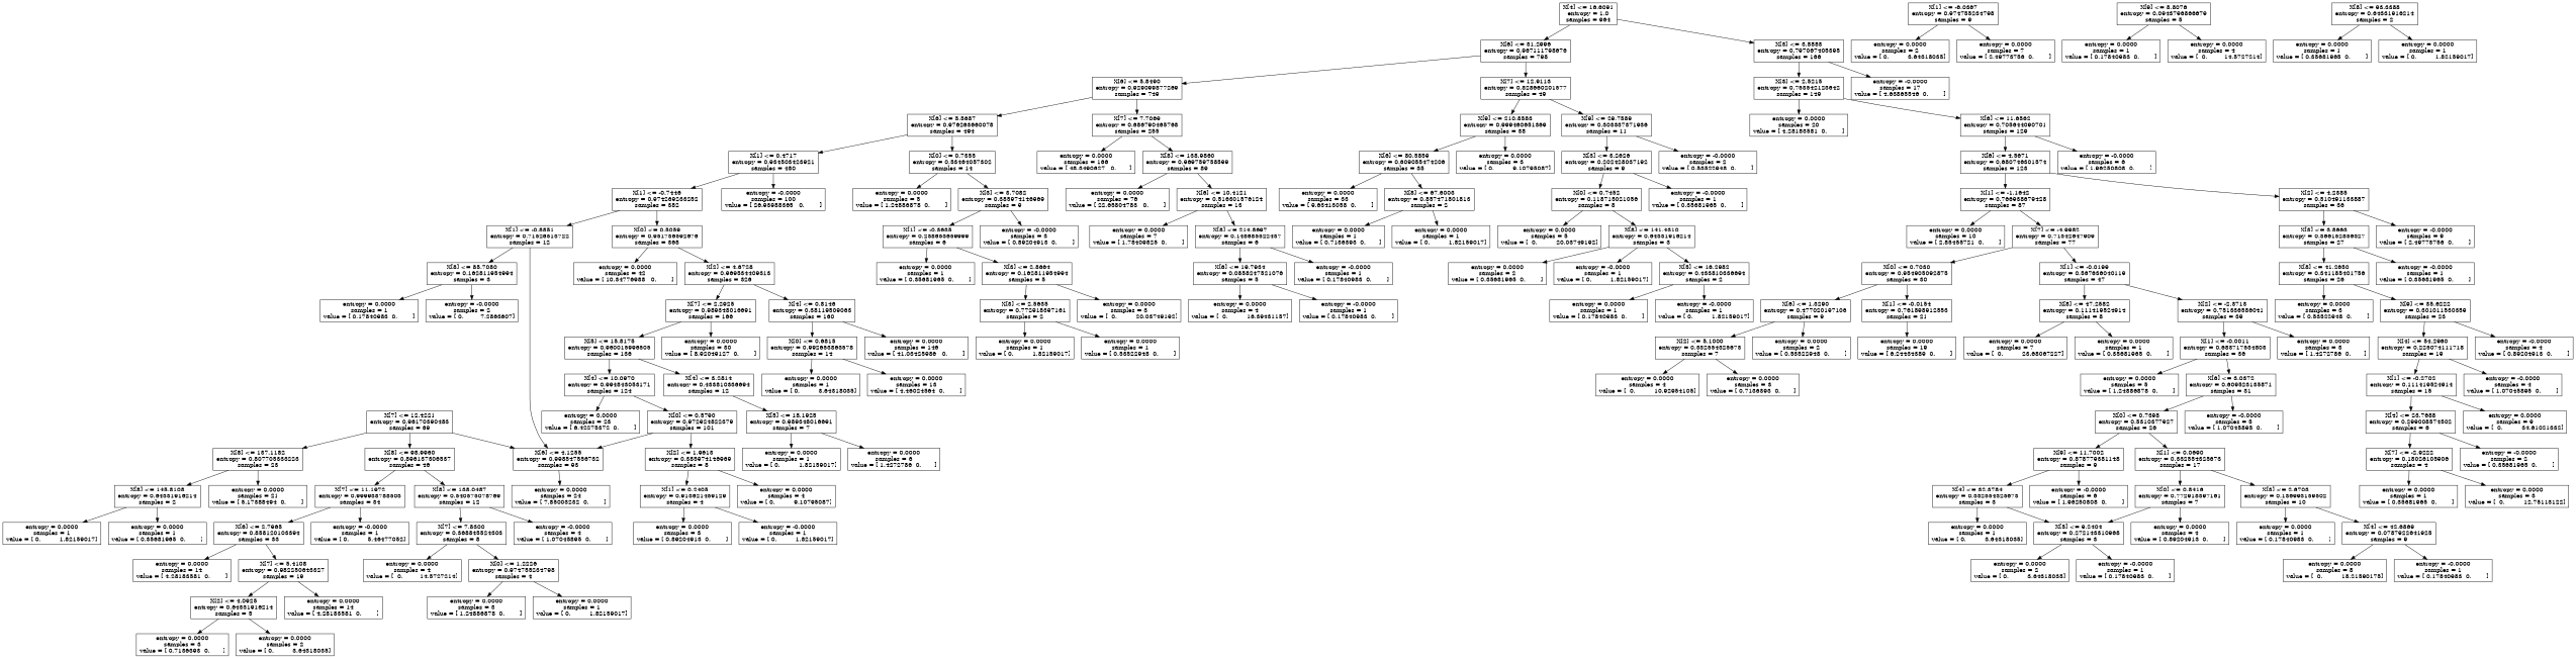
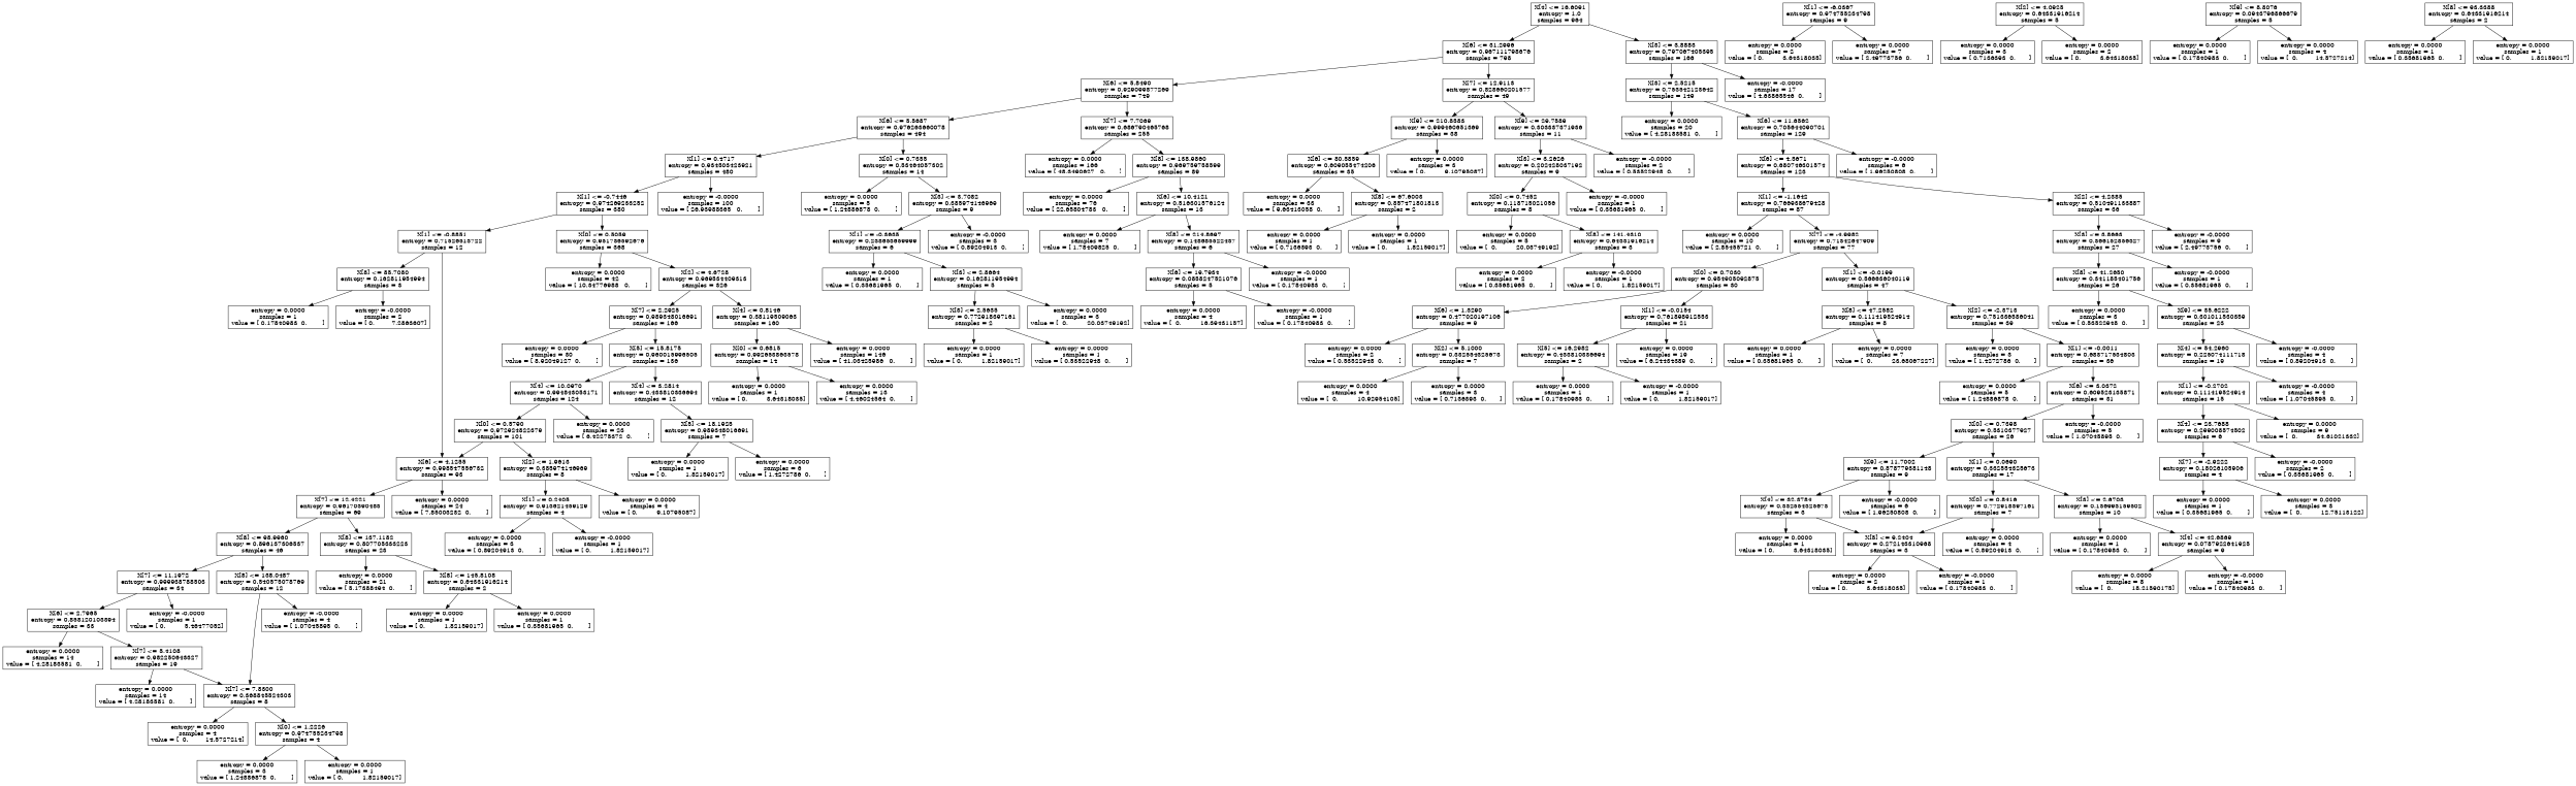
  digraph {
    node [shape=box]
    n1 [label="X[4] <= 16.6091\nentropy = 1.0\nsamples = 964"]
    n2 [label="X[6] <= 31.2996\nentropy = 0.967111798676\nsamples = 798"]
    n3 [label="X[3] <= 3.8883\nentropy = 0.797067405395\nsamples = 166"]
    n4 [label="X[6] <= 5.8490\nentropy = 0.929099877269\nsamples = 749"]
    n5 [label="X[7] <= 12.9113\nentropy = 0.828660201577\nsamples = 49"]
    n6 [label="X[3] <= 2.5215\nentropy = 0.753542123642\nsamples = 149"]
    n7 [label="entropy = -0.0000\nsamples = 17\nvalue = [ 4.63865546  0.        ]"]
    n8 [label="X[6] <= 5.5687\nentropy = 0.976263660078\nsamples = 494"]
    n9 [label="X[7] <= 7.7069\nentropy = 0.686790465768\nsamples = 255"]
    n10 [label="X[9] <= 210.8583\nentropy = 0.999460651369\nsamples = 38"]
    n11 [label="X[9] <= 29.7589\nentropy = 0.303337371936\nsamples = 11"]
    n12 [label="X[1] <= 0.4717\nentropy = 0.934503423921\nsamples = 480"]
    n13 [label="X[0] <= 0.7355\nentropy = 0.53464057302\nsamples = 14"]
    n14 [label="entropy = 0.0000\nsamples = 166\nvalue = [ 48.3490627   0.       ]"]
    n15 [label="X[8] <= 138.9860\nentropy = 0.969759758599\nsamples = 89"]
-   n16 [label="X[1] <= -0.7446\nentropy = 0.974269233252\nsamples = 382"]
+   n16 [label="X[1] <= -0.7446\nentropy = 0.974269233252\nsamples = 380"]
    n17 [label="entropy = -0.0000\nsamples = 100\nvalue = [ 26.93988365   0.        ]"]
    n18 [label="entropy = 0.0000\nsamples = 5\nvalue = [ 1.24886878  0.        ]"]
    n19 [label="X[3] <= 3.7082\nentropy = 0.385974146969\nsamples = 9"]
    n20 [label="X[1] <= -0.8851\nentropy = 0.71526513722\nsamples = 12"]
    n21 [label="X[0] <= 0.5059\nentropy = 0.951736592676\nsamples = 368"]
    n22 [label="X[8] <= 85.7080\nentropy = 0.162811954994\nsamples = 3"]
    n23 [label="X[6] <= 4.1255\nentropy = 0.998547556732\nsamples = 93"]
    n24 [label="entropy = 0.0000\nsamples = 42\nvalue = [ 10.34776988   0.        ]"]
    n25 [label="X[2] <= 4.6728\nentropy = 0.969534409313\nsamples = 326"]
    n26 [label="X[1] <= -6.0367\nentropy = 0.974755234798\nsamples = 9"]
    n27 [label="entropy = 0.0000\nsamples = 2\nvalue = [ 0.          3.64318035]"]
    n28 [label="entropy = 0.0000\nsamples = 7\nvalue = [ 2.49773756  0.        ]"]
    n29 [label="entropy = 0.0000\nsamples = 1\nvalue = [ 0.17840983  0.        ]"]
    n30 [label="entropy = -0.0000\nsamples = 2\nvalue = [ 0.         7.2863607]"]
    n31 [label="X[7] <= 2.2925\nentropy = 0.989348016691\nsamples = 166"]
    n32 [label="X[4] <= 0.8146\nentropy = 0.38119509063\nsamples = 160"]
    n33 [label="entropy = 0.0000\nsamples = 30\nvalue = [ 8.92049127  0.        ]"]
    n34 [label="X[5] <= 15.8175\nentropy = 0.960015996505\nsamples = 136"]
    n35 [label="X[0] <= 0.6815\nentropy = 0.992653863578\nsamples = 14"]
    n36 [label="entropy = 0.0000\nsamples = 146\nvalue = [ 41.03425986   0.        ]"]
    n37 [label="X[4] <= 10.0970\nentropy = 0.994843053171\nsamples = 124"]
    n38 [label="X[4] <= 3.2814\nentropy = 0.433810336694\nsamples = 12"]
    n39 [label="X[0] <= 0.5790\nentropy = 0.972924822379\nsamples = 101"]
    n40 [label="entropy = 0.0000\nsamples = 23\nvalue = [ 6.42275372  0.        ]"]
    n41 [label="X[5] <= 18.1925\nentropy = 0.989348016691\nsamples = 7"]
    n42 [label="X[2] <= 1.9613\nentropy = 0.385974146969\nsamples = 8"]
    n43 [label="X[1] <= 0.2405\nentropy = 0.913621459129\nsamples = 4"]
    n44 [label="entropy = 0.0000\nsamples = 4\nvalue = [ 0.          9.10795087]"]
    n45 [label="X[7] <= 12.4221\nentropy = 0.96170390483\nsamples = 69"]
    n46 [label="entropy = 0.0000\nsamples = 24\nvalue = [ 7.85003232  0.        ]"]
    n47 [label="entropy = 0.0000\nsamples = 3\nvalue = [ 0.89204913  0.        ]"]
    n48 [label="entropy = -0.0000\nsamples = 1\nvalue = [ 0.          1.82159017]"]
    n49 [label="X[8] <= 98.9960\nentropy = 0.896137306537\nsamples = 46"]
    n50 [label="X[8] <= 137.1182\nentropy = 0.807705333223\nsamples = 23"]
    n51 [label="X[7] <= 11.1972\nentropy = 0.999938788503\nsamples = 34"]
    n52 [label="X[8] <= 138.0487\nentropy = 0.540575078769\nsamples = 12"]
    n53 [label="entropy = 0.0000\nsamples = 21\nvalue = [ 5.17388494  0.        ]"]
    n54 [label="X[8] <= 145.8108\nentropy = 0.64331916214\nsamples = 2"]
    n55 [label="X[6] <= 2.7965\nentropy = 0.858120103394\nsamples = 33"]
    n56 [label="entropy = -0.0000\nsamples = 1\nvalue = [ 0.          5.46477052]"]
    n57 [label="X[7] <= 7.8300\nentropy = 0.368845524303\nsamples = 8"]
    n58 [label="entropy = -0.0000\nsamples = 4\nvalue = [ 1.07045895  0.        ]"]
    n59 [label="entropy = 0.0000\nsamples = 14\nvalue = [ 4.28183581  0.        ]"]
    n60 [label="X[7] <= 5.4108\nentropy = 0.982250643327\nsamples = 19"]
    n61 [label="X[2] <= 4.0925\nentropy = 0.64331916214\nsamples = 5"]
    n62 [label="entropy = 0.0000\nsamples = 14\nvalue = [ 4.28183581  0.        ]"]
    n63 [label="entropy = 0.0000\nsamples = 3\nvalue = [ 0.7136393  0.       ]"]
    n64 [label="entropy = 0.0000\nsamples = 2\nvalue = [ 0.          3.64318035]"]
    n65 [label="entropy = 0.0000\nsamples = 4\nvalue = [  0.         14.5727214]"]
    n66 [label="X[0] <= 1.2226\nentropy = 0.974755234798\nsamples = 4"]
    n67 [label="entropy = 0.0000\nsamples = 3\nvalue = [ 1.24886878  0.        ]"]
    n68 [label="entropy = 0.0000\nsamples = 1\nvalue = [ 0.          1.82159017]"]
    n69 [label="entropy = 0.0000\nsamples = 1\nvalue = [ 0.          1.82159017]"]
    n70 [label="entropy = 0.0000\nsamples = 1\nvalue = [ 0.35681965  0.        ]"]
    n71 [label="X[9] <= 8.8076\nentropy = 0.0943796866679\nsamples = 5"]
    n72 [label="entropy = 0.0000\nsamples = 1\nvalue = [ 0.17840983  0.        ]"]
    n73 [label="entropy = 0.0000\nsamples = 4\nvalue = [  0.         14.5727214]"]
    n74 [label="entropy = 0.0000\nsamples = 1\nvalue = [ 0.          1.82159017]"]
    n75 [label="entropy = 0.0000\nsamples = 6\nvalue = [ 1.4272786  0.       ]"]
    n76 [label="entropy = 0.0000\nsamples = 1\nvalue = [ 0.          3.64318035]"]
    n77 [label="entropy = 0.0000\nsamples = 13\nvalue = [ 4.46024564  0.        ]"]
    n78 [label="X[1] <= -0.3635\nentropy = 0.238653659999\nsamples = 6"]
    n79 [label="entropy = -0.0000\nsamples = 3\nvalue = [ 0.89204913  0.        ]"]
    n80 [label="entropy = 0.0000\nsamples = 1\nvalue = [ 0.35681965  0.        ]"]
    n81 [label="X[3] <= 2.8664\nentropy = 0.162811954994\nsamples = 5"]
    n82 [label="X[3] <= 2.5635\nentropy = 0.772918397161\nsamples = 2"]
    n83 [label="entropy = 0.0000\nsamples = 3\nvalue = [  0.          20.03749192]"]
    n84 [label="entropy = 0.0000\nsamples = 1\nvalue = [ 0.          1.82159017]"]
    n85 [label="entropy = 0.0000\nsamples = 1\nvalue = [ 0.53522948  0.        ]"]
    n86 [label="entropy = 0.0000\nsamples = 76\nvalue = [ 22.65804783   0.        ]"]
    n87 [label="X[6] <= 10.4121\nentropy = 0.516301576124\nsamples = 13"]
    n88 [label="entropy = 0.0000\nsamples = 7\nvalue = [ 1.78409825  0.        ]"]
    n89 [label="X[8] <= 214.8697\nentropy = 0.148685522437\nsamples = 6"]
    n90 [label="X[6] <= 19.7934\nentropy = 0.0858247521076\nsamples = 5"]
    n91 [label="entropy = -0.0000\nsamples = 1\nvalue = [ 0.17840983  0.        ]"]
    n92 [label="entropy = 0.0000\nsamples = 4\nvalue = [  0.          16.39431157]"]
    n93 [label="entropy = -0.0000\nsamples = 1\nvalue = [ 0.17840983  0.        ]"]
    n94 [label="X[6] <= 80.5859\nentropy = 0.609055474206\nsamples = 35"]
    n95 [label="entropy = 0.0000\nsamples = 3\nvalue = [ 0.          9.10795087]"]
    n96 [label="X[3] <= 3.2626\nentropy = 0.202428037192\nsamples = 9"]
    n97 [label="entropy = -0.0000\nsamples = 2\nvalue = [ 0.53522948  0.        ]"]
    n98 [label="entropy = 0.0000\nsamples = 33\nvalue = [ 9.63413058  0.        ]"]
    n99 [label="X[8] <= 67.6003\nentropy = 0.857471801813\nsamples = 2"]
    n100 [label="entropy = 0.0000\nsamples = 1\nvalue = [ 0.7136393  0.       ]"]
    n101 [label="entropy = 0.0000\nsamples = 1\nvalue = [ 0.          1.82159017]"]
    n102 [label="X[0] <= 0.7452\nentropy = 0.118715021056\nsamples = 8"]
    n103 [label="entropy = -0.0000\nsamples = 1\nvalue = [ 0.35681965  0.        ]"]
    n104 [label="entropy = 0.0000\nsamples = 5\nvalue = [  0.          20.03749192]"]
    n105 [label="X[8] <= 141.4310\nentropy = 0.64331916214\nsamples = 3"]
    n106 [label="entropy = 0.0000\nsamples = 2\nvalue = [ 0.35681965  0.        ]"]
    n107 [label="entropy = -0.0000\nsamples = 1\nvalue = [ 0.          1.82159017]"]
    n108 [label="entropy = 0.0000\nsamples = 20\nvalue = [ 4.28183581  0.        ]"]
    n109 [label="X[6] <= 11.6562\nentropy = 0.705644090701\nsamples = 129"]
    n110 [label="X[6] <= 4.5671\nentropy = 0.680746301574\nsamples = 123"]
    n111 [label="entropy = -0.0000\nsamples = 6\nvalue = [ 1.96250808  0.        ]"]
    n112 [label="X[1] <= -1.1642\nentropy = 0.766938679428\nsamples = 87"]
    n113 [label="X[2] <= 4.2385\nentropy = 0.510491133887\nsamples = 36"]
    n114 [label="entropy = 0.0000\nsamples = 10\nvalue = [ 2.85455721  0.        ]"]
    n115 [label="X[7] <= -4.9982\nentropy = 0.71342647909\nsamples = 77"]
    n116 [label="X[3] <= 3.8663\nentropy = 0.366152856327\nsamples = 27"]
    n117 [label="entropy = -0.0000\nsamples = 9\nvalue = [ 2.49773756  0.        ]"]
    n118 [label="X[0] <= 0.7030\nentropy = 0.954905092875\nsamples = 30"]
-   n119 [label="X[1] <= -0.0199\nentropy = 0.567636040119\nsamples = 47"]
+   n119 [label="X[1] <= -0.0199\nentropy = 0.566636040119\nsamples = 47"]
    n120 [label="X[6] <= 1.3290\nentropy = 0.477020197106\nsamples = 9"]
    n121 [label="X[1] <= -0.0154\nentropy = 0.761898912553\nsamples = 21"]
    n122 [label="X[8] <= 47.2582\nentropy = 0.111419524914\nsamples = 8"]
    n123 [label="X[2] <= -2.3713\nentropy = 0.751336586041\nsamples = 39"]
    n124 [label="entropy = 0.0000\nsamples = 2\nvalue = [ 0.53522948  0.        ]"]
    n125 [label="X[2] <= 5.1000\nentropy = 0.332554325673\nsamples = 7"]
    n126 [label="X[5] <= 16.2982\nentropy = 0.433810336694\nsamples = 2"]
    n127 [label="entropy = 0.0000\nsamples = 19\nvalue = [ 6.24434389  0.        ]"]
    n128 [label="entropy = 0.0000\nsamples = 4\nvalue = [  0.          10.92954105]"]
    n129 [label="entropy = 0.0000\nsamples = 3\nvalue = [ 0.7136393  0.       ]"]
    n130 [label="entropy = 0.0000\nsamples = 1\nvalue = [ 0.17840983  0.        ]"]
    n131 [label="entropy = -0.0000\nsamples = 1\nvalue = [ 0.          1.82159017]"]
    n132 [label="entropy = 0.0000\nsamples = 1\nvalue = [ 0.35681965  0.        ]"]
    n133 [label="entropy = 0.0000\nsamples = 7\nvalue = [  0.          23.68067227]"]
    n134 [label="entropy = 0.0000\nsamples = 3\nvalue = [ 1.4272786  0.       ]"]
    n135 [label="X[1] <= -0.0011\nentropy = 0.683717534803\nsamples = 36"]
    n136 [label="entropy = 0.0000\nsamples = 5\nvalue = [ 1.24886878  0.        ]"]
    n137 [label="X[6] <= 3.0372\nentropy = 0.609523135871\nsamples = 31"]
    n138 [label="X[0] <= 0.7398\nentropy = 0.5310377927\nsamples = 26"]
    n139 [label="entropy = -0.0000\nsamples = 5\nvalue = [ 1.07045895  0.        ]"]
    n140 [label="X[9] <= 11.7002\nentropy = 0.878779381148\nsamples = 9"]
    n141 [label="X[1] <= 0.0690\nentropy = 0.332554325673\nsamples = 17"]
    n142 [label="X[4] <= 32.3784\nentropy = 0.332554325673\nsamples = 3"]
    n143 [label="entropy = -0.0000\nsamples = 6\nvalue = [ 1.96250808  0.        ]"]
    n144 [label="X[0] <= 0.8416\nentropy = 0.772918397161\nsamples = 7"]
    n145 [label="X[3] <= 2.6703\nentropy = 0.136993159502\nsamples = 10"]
    n146 [label="entropy = 0.0000\nsamples = 1\nvalue = [ 0.          3.64318035]"]
    n147 [label="X[5] <= 9.2404\nentropy = 0.272143310968\nsamples = 3"]
    n148 [label="X[8] <= 93.3388\nentropy = 0.64331916214\nsamples = 2"]
    n149 [label="entropy = 0.0000\nsamples = 1\nvalue = [ 0.35681965  0.        ]"]
    n150 [label="entropy = 0.0000\nsamples = 1\nvalue = [ 0.          1.82159017]"]
    n151 [label="entropy = 0.0000\nsamples = 4\nvalue = [ 0.89204913  0.        ]"]
    n152 [label="entropy = 0.0000\nsamples = 1\nvalue = [ 0.17840983  0.        ]"]
    n153 [label="X[4] <= 42.6869\nentropy = 0.0787922641925\nsamples = 9"]
    n154 [label="entropy = 0.0000\nsamples = 2\nvalue = [ 0.          3.64318035]"]
    n155 [label="entropy = -0.0000\nsamples = 1\nvalue = [ 0.17840983  0.        ]"]
    n156 [label="entropy = 0.0000\nsamples = 8\nvalue = [  0.          18.21590175]"]
    n157 [label="entropy = -0.0000\nsamples = 1\nvalue = [ 0.17840983  0.        ]"]
    n158 [label="X[8] <= 41.2650\nentropy = 0.341185401756\nsamples = 26"]
    n159 [label="entropy = -0.0000\nsamples = 1\nvalue = [ 0.35681965  0.        ]"]
    n160 [label="entropy = 0.0000\nsamples = 3\nvalue = [ 0.53522948  0.        ]"]
    n161 [label="X[9] <= 35.6222\nentropy = 0.301011530359\nsamples = 23"]
    n162 [label="X[4] <= 54.2960\nentropy = 0.225074111718\nsamples = 19"]
    n163 [label="entropy = -0.0000\nsamples = 4\nvalue = [ 0.89204913  0.        ]"]
    n164 [label="X[1] <= -0.2702\nentropy = 0.111419524914\nsamples = 15"]
    n165 [label="entropy = -0.0000\nsamples = 4\nvalue = [ 1.07045895  0.        ]"]
    n166 [label="X[4] <= 23.7688\nentropy = 0.299008574502\nsamples = 6"]
    n167 [label="entropy = 0.0000\nsamples = 9\nvalue = [  0.          34.61021332]"]
    n168 [label="X[7] <= -2.9222\nentropy = 0.18026105906\nsamples = 4"]
    n169 [label="entropy = -0.0000\nsamples = 2\nvalue = [ 0.35681965  0.        ]"]
    n170 [label="entropy = 0.0000\nsamples = 1\nvalue = [ 0.35681965  0.        ]"]
    n171 [label="entropy = 0.0000\nsamples = 3\nvalue = [  0.          12.75113122]"]
    n1 -> n2
    n1 -> n3
    n2 -> n4
    n2 -> n5
    n3 -> n6
    n3 -> n7
    n4 -> n8
    n4 -> n9
    n5 -> n10
    n5 -> n11
    n6 -> n108
    n6 -> n109
    n8 -> n12
    n8 -> n13
    n9 -> n14
    n9 -> n15
    n10 -> n94
    n10 -> n95
    n11 -> n96
    n11 -> n97
    n12 -> n16
    n12 -> n17
    n13 -> n18
    n13 -> n19
    n15 -> n86
    n15 -> n87
    n16 -> n20
    n16 -> n21
    n19 -> n78
    n19 -> n79
    n20 -> n22
    n20 -> n23
    n21 -> n24
    n21 -> n25
    n22 -> n29
    n22 -> n30
-   n45 -> n23
+   n23 -> n45
    n23 -> n46
    n25 -> n31
    n25 -> n32
    n26 -> n27
    n26 -> n28
    n31 -> n33
    n31 -> n34
    n32 -> n35
    n32 -> n36
    n34 -> n37
    n34 -> n38
    n35 -> n76
    n35 -> n77
    n37 -> n39
    n37 -> n40
    n38 -> n41
    n39 -> n23
    n39 -> n42
    n41 -> n74
    n41 -> n75
    n42 -> n43
    n42 -> n44
    n43 -> n47
    n43 -> n48
    n45 -> n49
    n45 -> n50
    n49 -> n51
    n49 -> n52
    n50 -> n53
    n50 -> n54
    n51 -> n55
    n51 -> n56
    n52 -> n57
    n52 -> n58
    n54 -> n69
    n54 -> n70
    n55 -> n59
    n55 -> n60
    n57 -> n65
    n57 -> n66
-   n60 -> n61
+   n60 -> n57
    n60 -> n62
    n61 -> n63
    n61 -> n64
    n66 -> n67
    n66 -> n68
    n71 -> n72
    n71 -> n73
    n78 -> n80
    n78 -> n81
    n81 -> n82
    n81 -> n83
    n82 -> n84
    n82 -> n85
    n87 -> n88
    n87 -> n89
    n89 -> n90
    n89 -> n91
    n90 -> n92
    n90 -> n93
    n94 -> n98
    n94 -> n99
    n96 -> n102
    n96 -> n103
    n99 -> n100
    n99 -> n101
    n102 -> n104
    n102 -> n105
    n105 -> n106
    n105 -> n107
    n109 -> n110
    n109 -> n111
    n110 -> n112
    n110 -> n113
    n112 -> n114
    n112 -> n115
    n113 -> n116
    n113 -> n117
    n115 -> n118
    n115 -> n119
    n116 -> n158
    n116 -> n159
    n118 -> n120
    n118 -> n121
    n119 -> n122
    n119 -> n123
    n120 -> n124
    n120 -> n125
-   n105 -> n126
+   n121 -> n126
    n121 -> n127
    n122 -> n132
    n122 -> n133
    n123 -> n134
    n123 -> n135
    n125 -> n128
    n125 -> n129
    n126 -> n130
    n126 -> n131
    n135 -> n136
    n135 -> n137
    n137 -> n138
    n137 -> n139
    n138 -> n140
    n138 -> n141
    n140 -> n142
    n140 -> n143
    n141 -> n144
    n141 -> n145
    n142 -> n146
    n142 -> n147
    n144 -> n147
    n144 -> n151
    n145 -> n152
    n145 -> n153
    n147 -> n154
    n147 -> n155
    n148 -> n149
    n148 -> n150
    n153 -> n156
    n153 -> n157
    n158 -> n160
    n158 -> n161
    n161 -> n162
    n161 -> n163
    n162 -> n164
    n162 -> n165
    n164 -> n166
    n164 -> n167
    n166 -> n168
    n166 -> n169
    n168 -> n170
    n168 -> n171
  }
